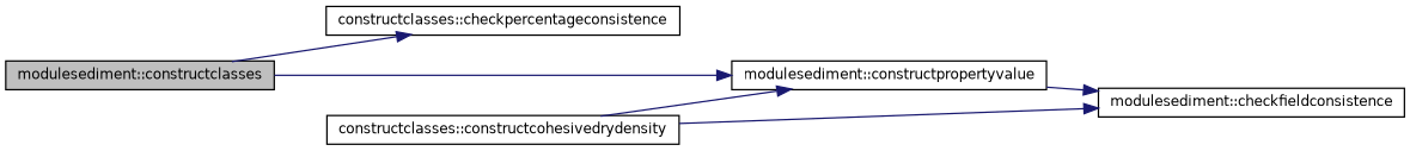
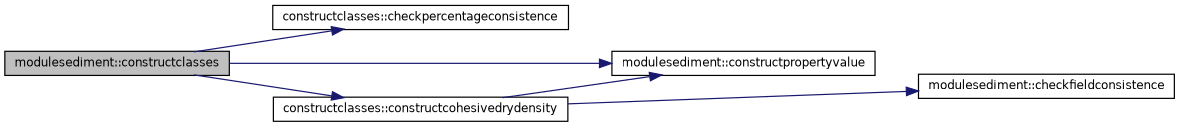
  digraph {
    rankdir=LR
    node [color=black fillcolor=white fontname=Helvetica fontsize=10 shape=record style=filled]
    edge [color=midnightblue fontname=Helvetica fontsize=10 labelfontname=Helvetica labelfontsize=10 style=solid]
    n1 [fillcolor=grey75 fontcolor=black height=0.2 label="modulesediment::constructclasses" width=0.4]
    n2 [height=0.2 label="constructclasses::checkpercentageconsistence" width=0.4]
    n3 [height=0.2 label="constructclasses::constructcohesivedrydensity" width=0.4]
    n4 [height=0.2 label="modulesediment::constructpropertyvalue" width=0.4]
    n5 [height=0.2 label="modulesediment::checkfieldconsistence" width=0.4]
    n1 -> n2
+   n1 -> n3
    n1 -> n4
    n3 -> n4
    n3 -> n5
-   n4 -> n5
  }
